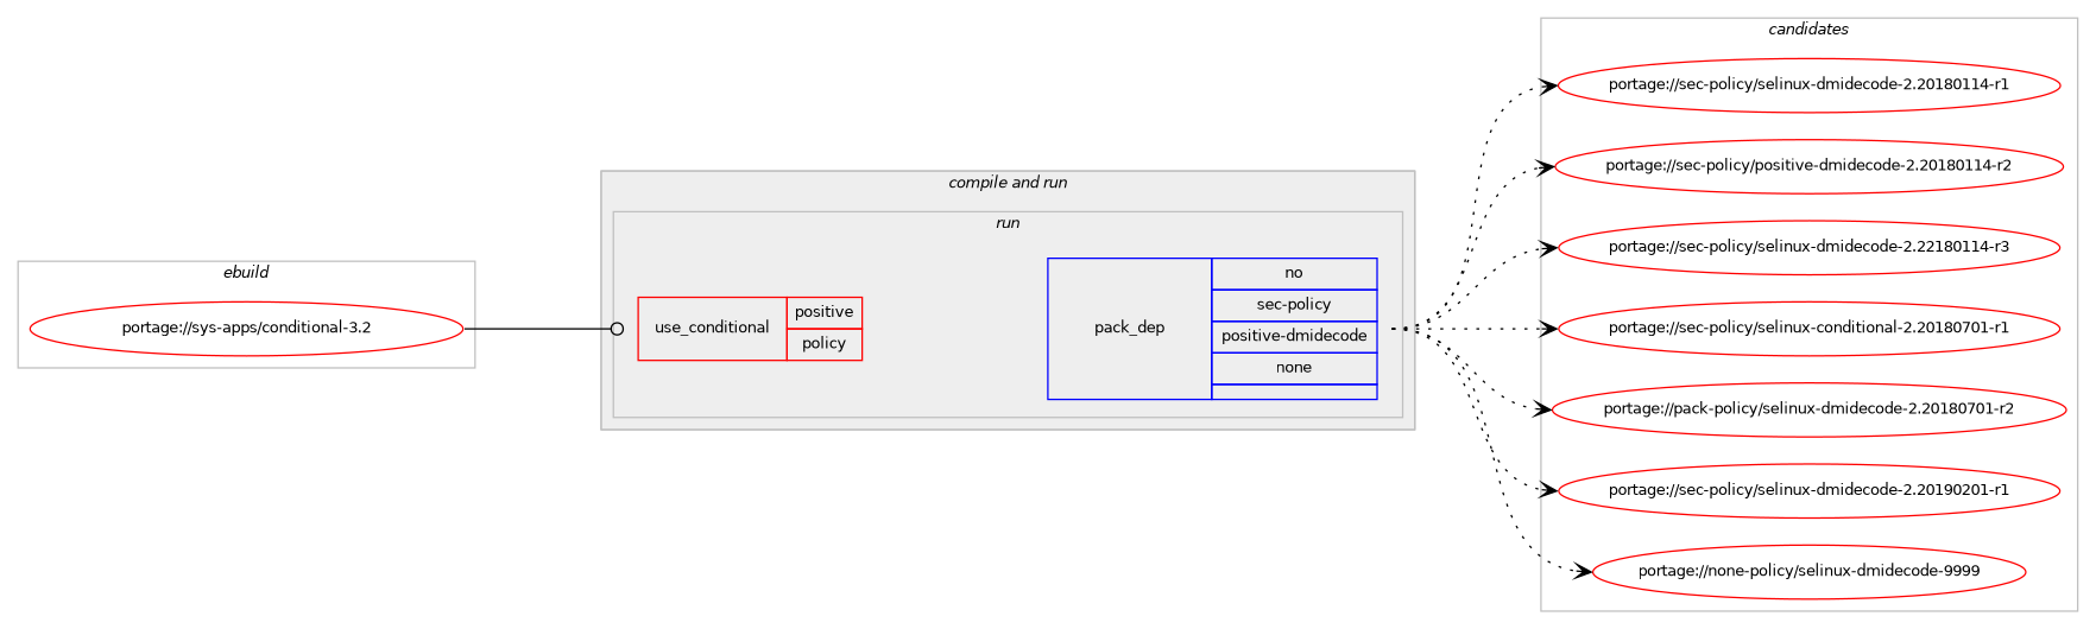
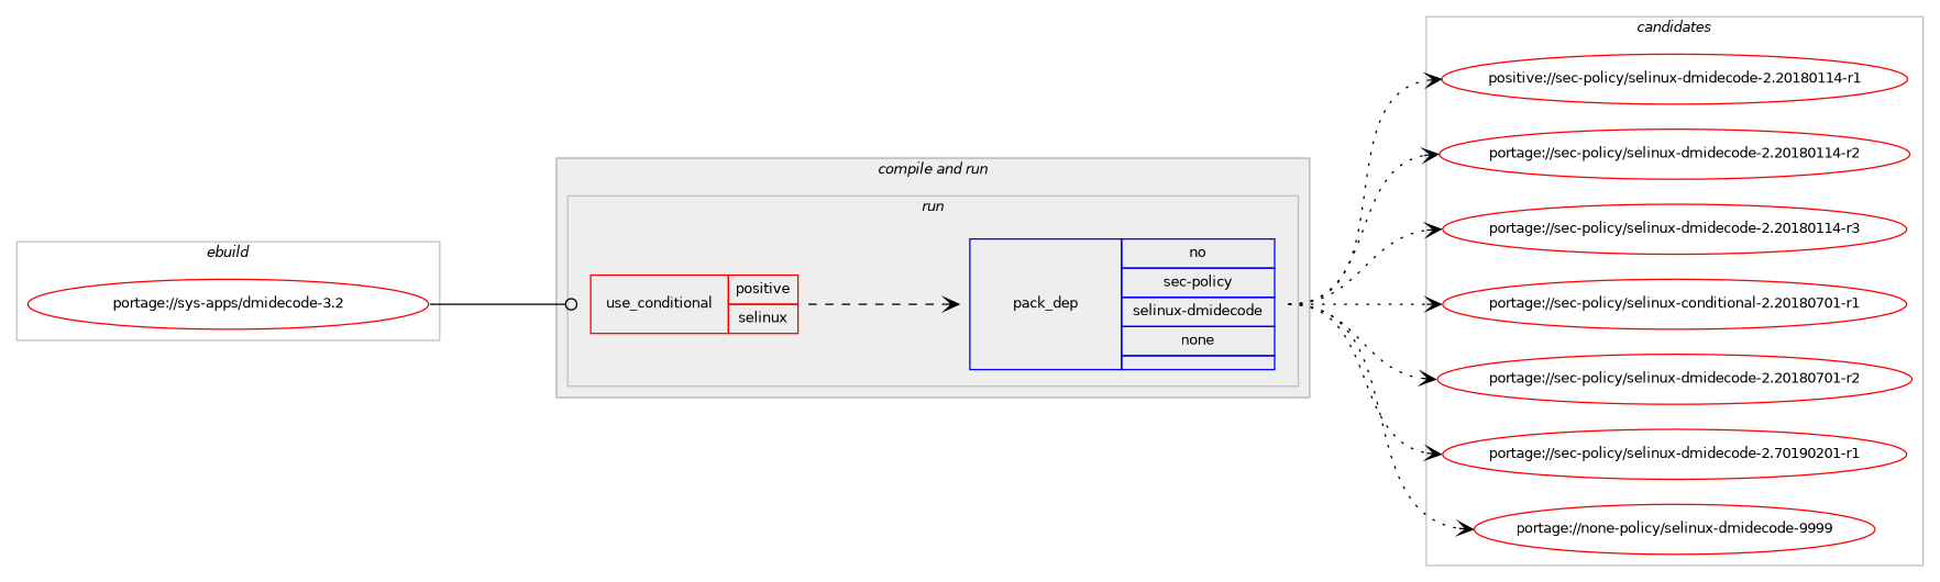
  digraph {
    compound=true
    concentrate=true
    fontname=Helvetica
    fontsize=10
    newrank=true
    rankdir=LR
    ranksep=1.5
    node [color=red fontname=Helvetica fontsize=10]
    edge [arrowhead=vee headport=w style=dotted tailport=e weight=100]
-   n1 [label="portage://sys-apps/conditional-3.2" width=4]
-   n2 [color=blue label=<<TABLE BORDER="0" CELLBORDER="1" CELLSPACING="0" CELLPADDING="4" WIDTH="220"><TR><TD ROWSPAN="6" CELLPADDING="30">pack_dep</TD></TR><TR><TD WIDTH="110">no</TD></TR><TR><TD>sec-policy</TD></TR><TR><TD>positive-dmidecode</TD></TR><TR><TD>none</TD></TR><TR><TD></TD></TR></TABLE>> shape=none]
-   n3 [label=<<TABLE BORDER="0" CELLBORDER="1" CELLSPACING="0" CELLPADDING="4"><TR><TD ROWSPAN="3" CELLPADDING="10">use_conditional</TD></TR><TR><TD>positive</TD></TR><TR><TD>policy</TD></TR></TABLE>> shape=none]
-   n4 [label="portage://sec-policy/selinux-dmidecode-2.20180114-r1" width=4]
-   n5 [label="portage://sec-policy/positive-dmidecode-2.20180114-r2" width=4]
-   n6 [label="portage://sec-policy/selinux-dmidecode-2.22180114-r3" width=4]
+   n1 [label="portage://sys-apps/dmidecode-3.2" width=4]
+   n2 [color=blue label=<<TABLE BORDER="0" CELLBORDER="1" CELLSPACING="0" CELLPADDING="4" WIDTH="220"><TR><TD ROWSPAN="6" CELLPADDING="30">pack_dep</TD></TR><TR><TD WIDTH="110">no</TD></TR><TR><TD>sec-policy</TD></TR><TR><TD>selinux-dmidecode</TD></TR><TR><TD>none</TD></TR><TR><TD></TD></TR></TABLE>> shape=none]
+   n3 [label=<<TABLE BORDER="0" CELLBORDER="1" CELLSPACING="0" CELLPADDING="4"><TR><TD ROWSPAN="3" CELLPADDING="10">use_conditional</TD></TR><TR><TD>positive</TD></TR><TR><TD>selinux</TD></TR></TABLE>> shape=none]
+   n4 [label="positive://sec-policy/selinux-dmidecode-2.20180114-r1" width=4]
+   n5 [label="portage://sec-policy/selinux-dmidecode-2.20180114-r2" width=4]
+   n6 [label="portage://sec-policy/selinux-dmidecode-2.20180114-r3" width=4]
    n7 [label="portage://sec-policy/selinux-conditional-2.20180701-r1" width=4]
-   n8 [label="portage://pack-policy/selinux-dmidecode-2.20180701-r2" width=4]
-   n9 [label="portage://sec-policy/selinux-dmidecode-2.20190201-r1" width=4]
+   n8 [label="portage://sec-policy/selinux-dmidecode-2.20180701-r2" width=4]
+   n9 [label="portage://sec-policy/selinux-dmidecode-2.70190201-r1" width=4]
    n10 [label="portage://none-policy/selinux-dmidecode-9999" width=4]
    subgraph cluster_1 {
      color=gray
      label=<<i>ebuild</i>>
      rank=same
      n1
    }
    subgraph cluster_2 {
      color=gray
      label=<<i>dependencies</i>>
      subgraph cluster_3 {
        color=gray
        fillcolor="#eeeeee"
        label=<<i>compile</i>>
        style=filled
      }
      subgraph cluster_4 {
        color=gray
        fillcolor="#eeeeee"
        label=<<i>compile and run</i>>
        style=filled
      }
      subgraph cluster_5 {
        color=gray
        fillcolor="#eeeeee"
        label=<<i>run</i>>
        style=filled
        subgraph sub_6 {
          color=gray
          fillcolor="#eeeeee"
          label=<<i>run</i>>
          style=filled
          n3
          subgraph sub_7 {
            color=gray
            fillcolor="#eeeeee"
            label=<<i>run</i>>
            style=filled
            n2
          }
        }
      }
    }
    subgraph cluster_8 {
      color=gray
      label=<<i>candidates</i>>
      rank=same
      subgraph sub_9 {
        color=black
        label=<<i>candidates</i>>
        nodesep=1
        rank=same
        n4
        n5
        n6
        n7
        n8
        n9
        n10
      }
    }
    n1 -> n3 [arrowhead=odot style=solid weight=20]
    n2 -> n4
    n2 -> n5
    n2 -> n6
    n2 -> n7
    n2 -> n8
    n2 -> n9
    n2 -> n10
+   n3 -> n2 [style=dashed weight=20]
  }
